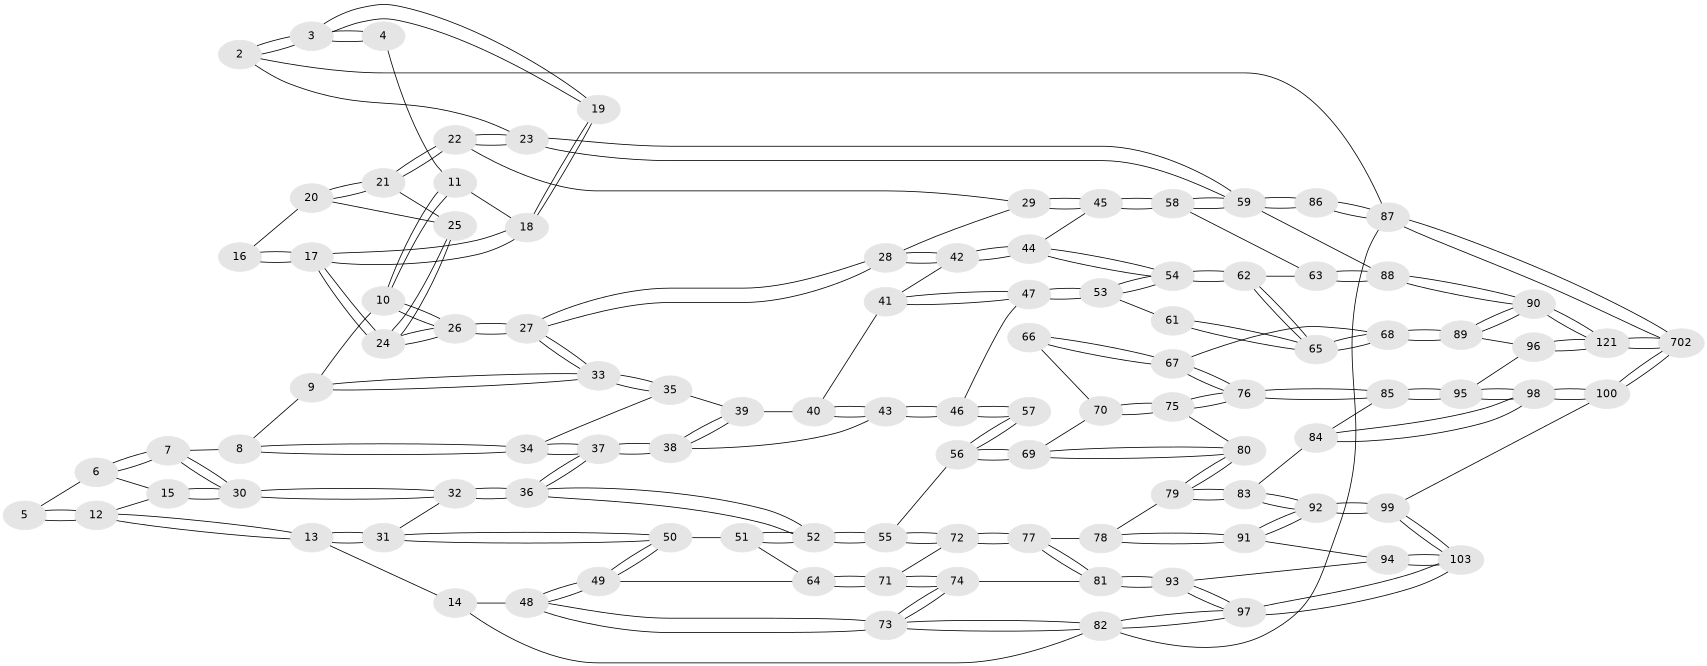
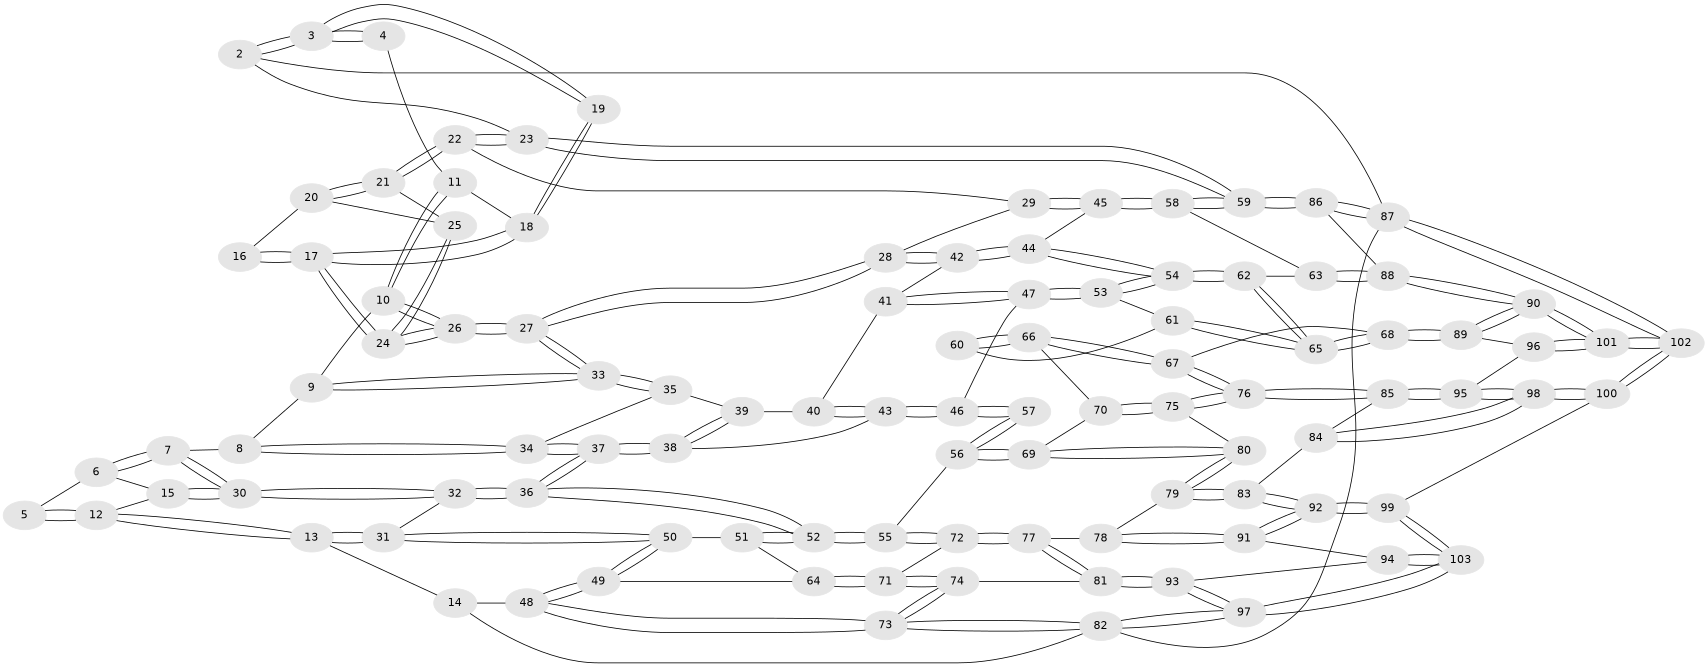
  graph {
    fontname="DejaVu Sans"
    rankdir=LR
    node [color=gray90 fontname="DejaVu Sans" style=filled]
    edge [fontname="DejaVu Sans"]
    2
    3
    23
    87
    5
    6
    12
    14
    48
    82
    4
    19
    59
-   102 [label=702]
+   102
    11
    18
    7
    15
    13
    8
    30
    9
    34
    32
    10
    33
    35
    37
    26
    27
    31
    50
    49
    73
    97
    16
    17
    20
    24
    21
    25
    22
    29
    45
    86
    28
    42
    44
    58
    36
    51
    52
    39
    38
    40
    55
    43
    46
    41
    47
    53
    54
    57
    62
    63
    61
    64
    74
    71
    56
    72
    65
    69
    77
    70
    80
+   60
    66
    88
    67
    68
    90
    89
    76
    75
    85
    96
    81
    78
    93
    95
    79
    91
    83
    92
    94
    84
    103
    98
    99
    100
-   101 [label=121]
+   101
    2 -- 3
    2 -- 3
    2 -- 23
    2 -- 87
    3 -- 4
    3 -- 4
    3 -- 19
    3 -- 19
    23 -- 59
    23 -- 59
    87 -- 102
    87 -- 102
    5 -- 6
    5 -- 12
    5 -- 12
    6 -- 7
    6 -- 7
    6 -- 15
    12 -- 15
    12 -- 13
    12 -- 13
    14 -- 48
    14 -- 82
    48 -- 49
    48 -- 49
    48 -- 73
    48 -- 73
    82 -- 87
    82 -- 97
    82 -- 97
    4 -- 11
    59 -- 86
    59 -- 86
    11 -- 18
    18 -- 19
    18 -- 19
    7 -- 8
    7 -- 30
    7 -- 30
    15 -- 30
    15 -- 30
    13 -- 14
    13 -- 31
    13 -- 31
    8 -- 9
    8 -- 34
    8 -- 34
    30 -- 32
    30 -- 32
    9 -- 10
    9 -- 33
    9 -- 33
    34 -- 35
    34 -- 37
    34 -- 37
    32 -- 36
    32 -- 36
    10 -- 11
    10 -- 11
    10 -- 26
    10 -- 26
    33 -- 35
    33 -- 35
    35 -- 39
    37 -- 38
    37 -- 38
    26 -- 27
    26 -- 27
    27 -- 33
    27 -- 33
    27 -- 28
    27 -- 28
    31 -- 32
    31 -- 50
    31 -- 50
    50 -- 51
    49 -- 50
    49 -- 50
    49 -- 64
    73 -- 82
    73 -- 82
    73 -- 74
    73 -- 74
    97 -- 103
    97 -- 103
    16 -- 17
    16 -- 17
    16 -- 20
    17 -- 18
    17 -- 18
    17 -- 24
    17 -- 24
    20 -- 21
    20 -- 21
    20 -- 25
    24 -- 26
    24 -- 26
    24 -- 25
    24 -- 25
    21 -- 25
    21 -- 22
    21 -- 22
    22 -- 23
    22 -- 23
    22 -- 29
    29 -- 45
    29 -- 45
    45 -- 58
    45 -- 58
    86 -- 87
    86 -- 87
-   59 -- 88
+   86 -- 88
    28 -- 29
    28 -- 42
    28 -- 42
    42 -- 44
    42 -- 44
    44 -- 45
    44 -- 54
    44 -- 54
    58 -- 59
    58 -- 59
    58 -- 63
    36 -- 37
    36 -- 37
    36 -- 52
    36 -- 52
    51 -- 52
    51 -- 52
    51 -- 64
    52 -- 55
    52 -- 55
    39 -- 40
    38 -- 39
    38 -- 39
    38 -- 43
    40 -- 43
    40 -- 43
    40 -- 41
    55 -- 56
    55 -- 72
    55 -- 72
    43 -- 46
    43 -- 46
    46 -- 47
    46 -- 57
    46 -- 57
    41 -- 42
    41 -- 47
    41 -- 47
    47 -- 53
    47 -- 53
    53 -- 54
    53 -- 54
    53 -- 61
    54 -- 62
    54 -- 62
    62 -- 63
    62 -- 65
    62 -- 65
    63 -- 88
    63 -- 88
    61 -- 65
    61 -- 65
    64 -- 71
    64 -- 71
    74 -- 81
    71 -- 74
    71 -- 74
    71 -- 72
    56 -- 57
    56 -- 57
    56 -- 69
    56 -- 69
    72 -- 77
    72 -- 77
    65 -- 68
    65 -- 68
    69 -- 70
    69 -- 80
    69 -- 80
    77 -- 81
    77 -- 81
    77 -- 78
    70 -- 75
    70 -- 75
+   60 -- 61
+   60 -- 66
+   60 -- 66
    66 -- 70
    66 -- 67
    66 -- 67
    88 -- 90
    88 -- 90
    67 -- 68
    67 -- 76
    67 -- 76
    68 -- 89
    68 -- 89
    90 -- 101
    90 -- 101
    89 -- 90
    89 -- 90
    89 -- 96
    76 -- 85
    76 -- 85
    75 -- 80
    75 -- 76
    75 -- 76
    85 -- 95
    85 -- 95
    96 -- 101
    96 -- 101
    81 -- 93
    81 -- 93
    78 -- 79
    78 -- 91
    78 -- 91
    93 -- 97
    93 -- 97
    93 -- 94
    95 -- 96
    95 -- 98
    95 -- 98
    79 -- 80
    79 -- 80
    79 -- 83
    79 -- 83
    91 -- 92
    91 -- 92
    91 -- 94
    83 -- 92
    83 -- 92
    83 -- 84
    92 -- 99
    92 -- 99
    94 -- 103
    94 -- 103
    84 -- 85
    84 -- 98
    84 -- 98
    98 -- 100
    98 -- 100
    99 -- 103
    99 -- 103
    99 -- 100
    100 -- 102
    100 -- 102
    101 -- 102
    101 -- 102
  }
